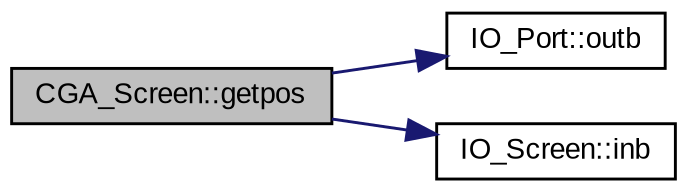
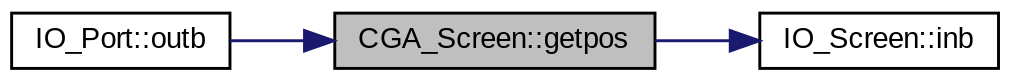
  digraph {
    fontname="Liberation Sans"
    rankdir=LR
    node [color=black fontname="Liberation Sans" fontsize=10 shape=record]
    edge [color=midnightblue fontname="Liberation Sans" fontsize=10 labelfontname=Helvetica labelfontsize=10 style=solid]
    n1 [fillcolor=grey75 fontcolor=black height=0.2 label="CGA_Screen::getpos" style=filled width=0.4]
    n2 [height=0.2 label="IO_Port::outb" width=0.4]
    n3 [height=0.2 label="IO_Screen::inb" width=0.4]
-   n1 -> n2
+   n2 -> n1
    n1 -> n3
  }
